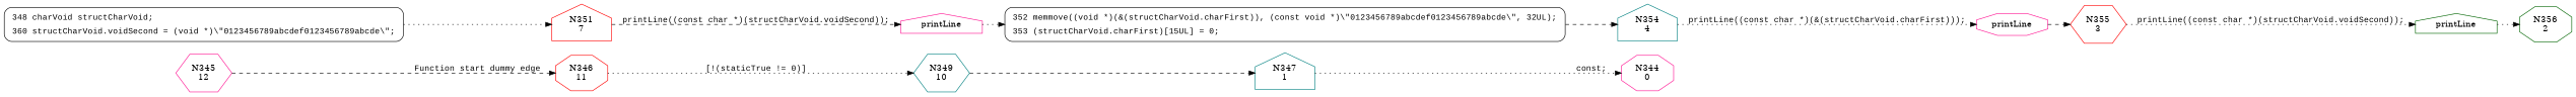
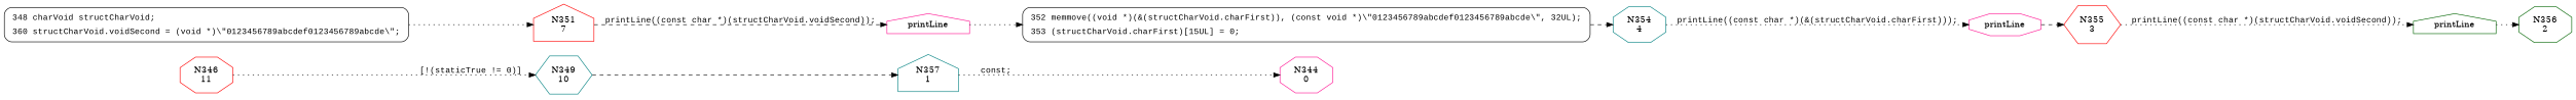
  digraph {
    rankdir=LR
    node [color=deeppink shape=octagon]
    edge [fontname="Courier New" style=dotted]
    n1 [color=red label="N346\n11"]
    n2 [color=teal label="N349\n10" shape=hexagon]
    n3 [fillcolor=white fontname="Courier New" label=<<table border="0" cellborder="0" cellpadding="3" bgcolor="white"><tr><td align="right">348</td><td align="left">charVoid structCharVoid;</td></tr><tr><td align="right">360</td><td align="left">structCharVoid.voidSecond = (void *)\&quot;0123456789abcdef0123456789abcde\&quot;;</td></tr></table>> penwidth=1 shape=Mrecord style="filled,bold" color=""]
    n4 [color=red label="N351\n7" shape=house]
-   n5 [color=teal label="N347\n1" shape=house]
+   n5 [color=teal label="N357\n1" shape=house]
    n6 [label=printLine shape=house]
    n7 [label="N344\n0"]
    n8 [fillcolor=white fontname="Courier New" label=<<table border="0" cellborder="0" cellpadding="3" bgcolor="white"><tr><td align="right">352</td><td align="left">memmove((void *)(&amp;(structCharVoid.charFirst)), (const void *)\&quot;0123456789abcdef0123456789abcde\&quot;, 32UL);</td></tr><tr><td align="right">353</td><td align="left">(structCharVoid.charFirst)[15UL] = 0;</td></tr></table>> penwidth=1 shape=Mrecord style="filled,bold" color=""]
-   n9 [color=teal label="N354\n4" shape=house]
+   n9 [color=teal label="N354\n4"]
    n10 [label=printLine]
    n11 [color=red label="N355\n3" shape=hexagon]
    n12 [color=darkgreen label=printLine shape=house]
    n13 [color=darkgreen label="N356\n2"]
-   n14 [label="N345\n12" shape=hexagon]
    n1 -> n2 [label="[!(staticTrue != 0)]"]
    n2 -> n5 [style=dashed]
    n3 -> n4 [fontname=""]
    n4 -> n6 [label="printLine((const char *)(structCharVoid.voidSecond));" style=dashed]
    n5 -> n7 [label="const;"]
    n6 -> n8
    n8 -> n9 [style=dashed fontname=""]
    n9 -> n10 [label="printLine((const char *)(&(structCharVoid.charFirst)));"]
    n10 -> n11 [style=dashed]
    n11 -> n12 [label="printLine((const char *)(structCharVoid.voidSecond));"]
    n12 -> n13
-   n14 -> n1 [label="Function start dummy edge" style=dashed]
  }
